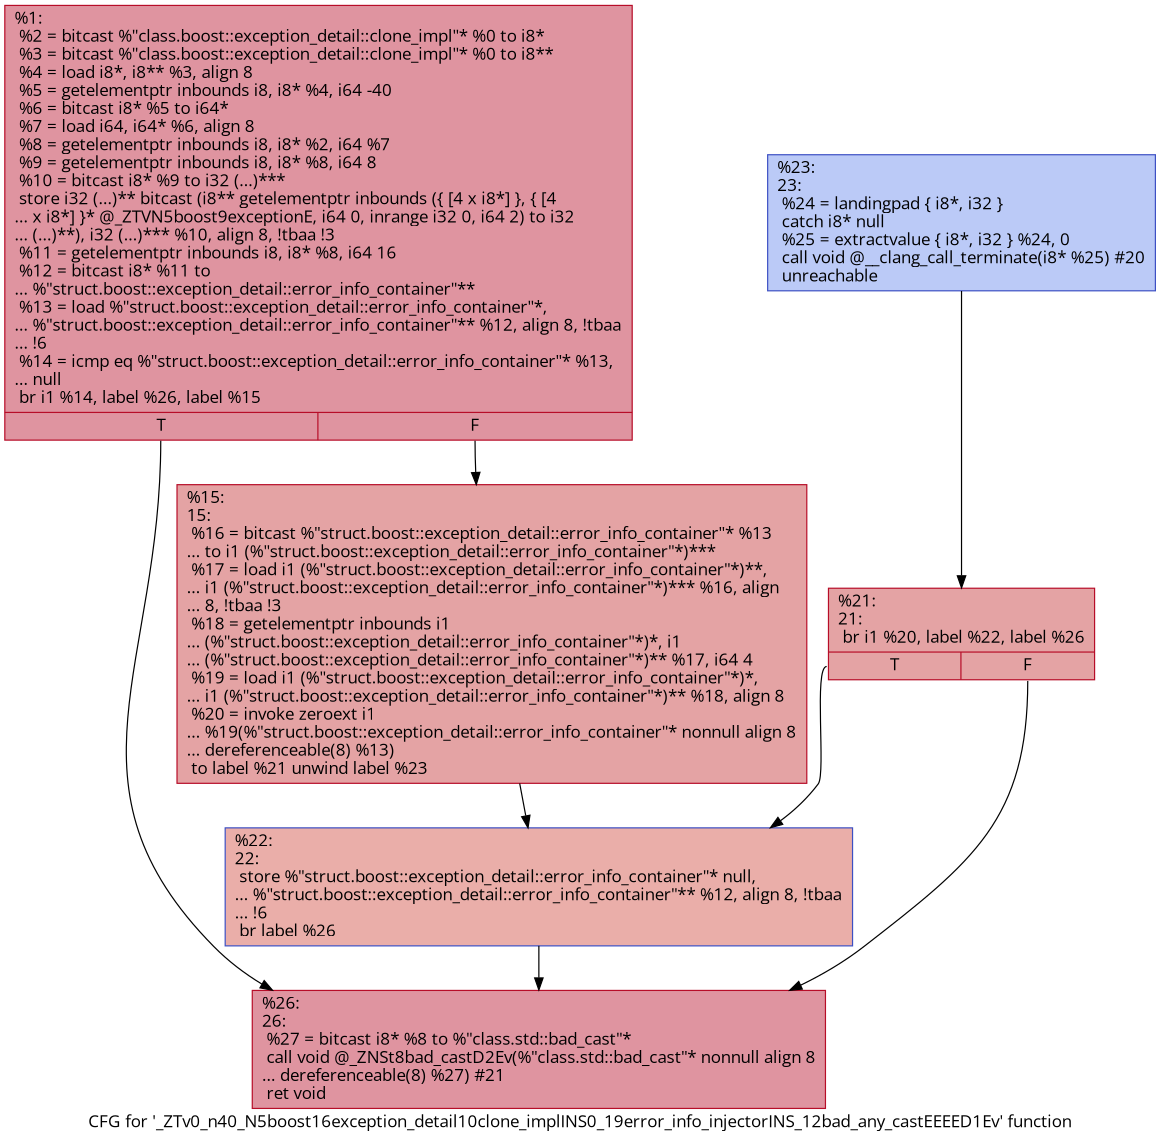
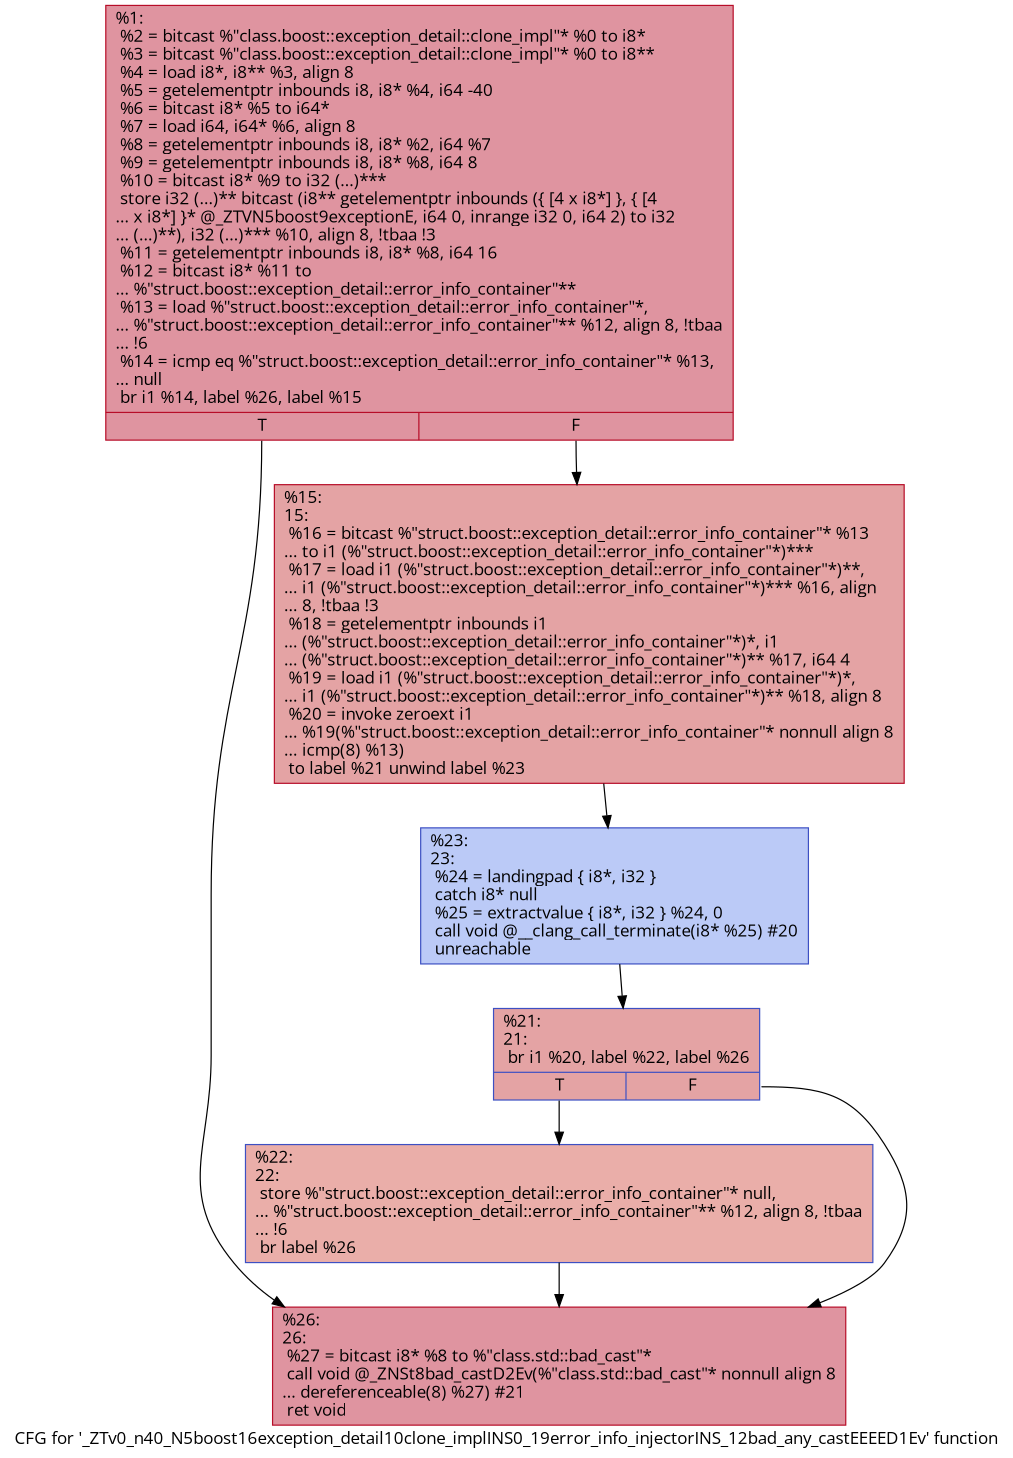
  digraph {
    fontname="Open Sans"
    label="CFG for '_ZTv0_n40_N5boost16exception_detail10clone_implINS0_19error_info_injectorINS_12bad_any_castEEEED1Ev' function"
    node [color="#b70d28ff" fillcolor="#b70d2870" fontname="Open Sans" shape=record style=filled]
    edge [fontname="Open Sans"]
    n1 [label="{%1:\l  %2 = bitcast %\"class.boost::exception_detail::clone_impl\"* %0 to i8*\l  %3 = bitcast %\"class.boost::exception_detail::clone_impl\"* %0 to i8**\l  %4 = load i8*, i8** %3, align 8\l  %5 = getelementptr inbounds i8, i8* %4, i64 -40\l  %6 = bitcast i8* %5 to i64*\l  %7 = load i64, i64* %6, align 8\l  %8 = getelementptr inbounds i8, i8* %2, i64 %7\l  %9 = getelementptr inbounds i8, i8* %8, i64 8\l  %10 = bitcast i8* %9 to i32 (...)***\l  store i32 (...)** bitcast (i8** getelementptr inbounds (\{ [4 x i8*] \}, \{ [4\l... x i8*] \}* @_ZTVN5boost9exceptionE, i64 0, inrange i32 0, i64 2) to i32\l... (...)**), i32 (...)*** %10, align 8, !tbaa !3\l  %11 = getelementptr inbounds i8, i8* %8, i64 16\l  %12 = bitcast i8* %11 to\l... %\"struct.boost::exception_detail::error_info_container\"**\l  %13 = load %\"struct.boost::exception_detail::error_info_container\"*,\l... %\"struct.boost::exception_detail::error_info_container\"** %12, align 8, !tbaa\l... !6\l  %14 = icmp eq %\"struct.boost::exception_detail::error_info_container\"* %13,\l... null\l  br i1 %14, label %26, label %15\l|{<s0>T|<s1>F}}"]
    n2 [label="{%26:\l26:                                               \l  %27 = bitcast i8* %8 to %\"class.std::bad_cast\"*\l  call void @_ZNSt8bad_castD2Ev(%\"class.std::bad_cast\"* nonnull align 8\l... dereferenceable(8) %27) #21\l  ret void\l}"]
-   n3 [fillcolor="#c32e3170" label="{%15:\l15:                                               \l  %16 = bitcast %\"struct.boost::exception_detail::error_info_container\"* %13\l... to i1 (%\"struct.boost::exception_detail::error_info_container\"*)***\l  %17 = load i1 (%\"struct.boost::exception_detail::error_info_container\"*)**,\l... i1 (%\"struct.boost::exception_detail::error_info_container\"*)*** %16, align\l... 8, !tbaa !3\l  %18 = getelementptr inbounds i1\l... (%\"struct.boost::exception_detail::error_info_container\"*)*, i1\l... (%\"struct.boost::exception_detail::error_info_container\"*)** %17, i64 4\l  %19 = load i1 (%\"struct.boost::exception_detail::error_info_container\"*)*,\l... i1 (%\"struct.boost::exception_detail::error_info_container\"*)** %18, align 8\l  %20 = invoke zeroext i1\l... %19(%\"struct.boost::exception_detail::error_info_container\"* nonnull align 8\l... dereferenceable(8) %13)\l          to label %21 unwind label %23\l}"]
+   n3 [fillcolor="#c32e3170" label="{%15:\l15:                                               \l  %16 = bitcast %\"struct.boost::exception_detail::error_info_container\"* %13\l... to i1 (%\"struct.boost::exception_detail::error_info_container\"*)***\l  %17 = load i1 (%\"struct.boost::exception_detail::error_info_container\"*)**,\l... i1 (%\"struct.boost::exception_detail::error_info_container\"*)*** %16, align\l... 8, !tbaa !3\l  %18 = getelementptr inbounds i1\l... (%\"struct.boost::exception_detail::error_info_container\"*)*, i1\l... (%\"struct.boost::exception_detail::error_info_container\"*)** %17, i64 4\l  %19 = load i1 (%\"struct.boost::exception_detail::error_info_container\"*)*,\l... i1 (%\"struct.boost::exception_detail::error_info_container\"*)** %18, align 8\l  %20 = invoke zeroext i1\l... %19(%\"struct.boost::exception_detail::error_info_container\"* nonnull align 8\l... icmp(8) %13)\l          to label %21 unwind label %23\l}"]
    n4 [color="#3d50c3ff" fillcolor="#6687ed70" label="{%23:\l23:                                               \l  %24 = landingpad \{ i8*, i32 \}\l          catch i8* null\l  %25 = extractvalue \{ i8*, i32 \} %24, 0\l  call void @__clang_call_terminate(i8* %25) #20\l  unreachable\l}"]
-   n5 [fillcolor="#c32e3170" label="{%21:\l21:                                               \l  br i1 %20, label %22, label %26\l|{<s0>T|<s1>F}}"]
+   n5 [color="#3d50c3ff" fillcolor="#c32e3170" label="{%21:\l21:                                               \l  br i1 %20, label %22, label %26\l|{<s0>T|<s1>F}}"]
    n6 [color="#3d50c3ff" fillcolor="#d0473d70" label="{%22:\l22:                                               \l  store %\"struct.boost::exception_detail::error_info_container\"* null,\l... %\"struct.boost::exception_detail::error_info_container\"** %12, align 8, !tbaa\l... !6\l  br label %26\l}"]
    n1 -> n2 [tailport=s0]
    n1 -> n3 [tailport=s1]
-   n3 -> n6
+   n3 -> n4
    n4 -> n5
    n5 -> n2 [tailport=s1]
    n5 -> n6 [tailport=s0]
    n6 -> n2
  }
